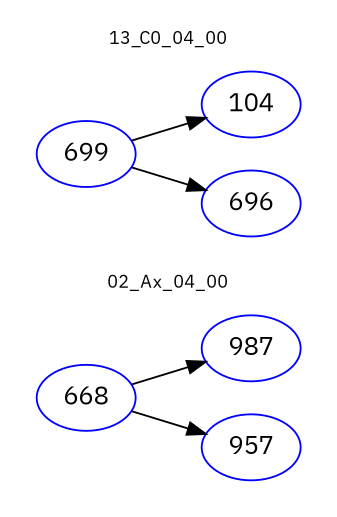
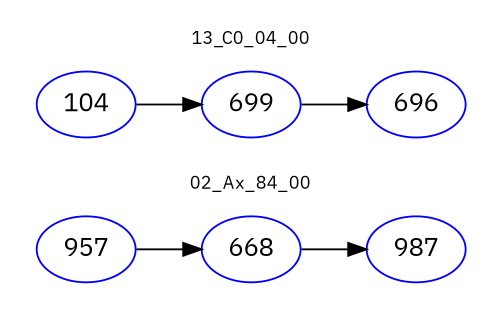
  digraph {
    fontname="IBM Plex Sans"
    rankdir=LR
    node [color=blue fontname="IBM Plex Sans"]
    edge [color=black fontname="IBM Plex Sans"]
    n1 [label=668]
    n2 [label=957]
    n3 [label=987]
    n4 [label=699]
    n5 [label=696]
    n6 [label=104]
    subgraph cluster_1 {
      color=white
      fontsize=10
-     label="02_Ax_04_00"
+     label="02_Ax_84_00"
      n1
      n2
      n3
    }
    subgraph cluster_2 {
      color=white
      fontsize=10
      label="13_C0_04_00"
      n4
      n5
      n6
    }
-   n1 -> n2
+   n2 -> n1
    n1 -> n3
    n4 -> n5
-   n4 -> n6
+   n6 -> n4
  }
